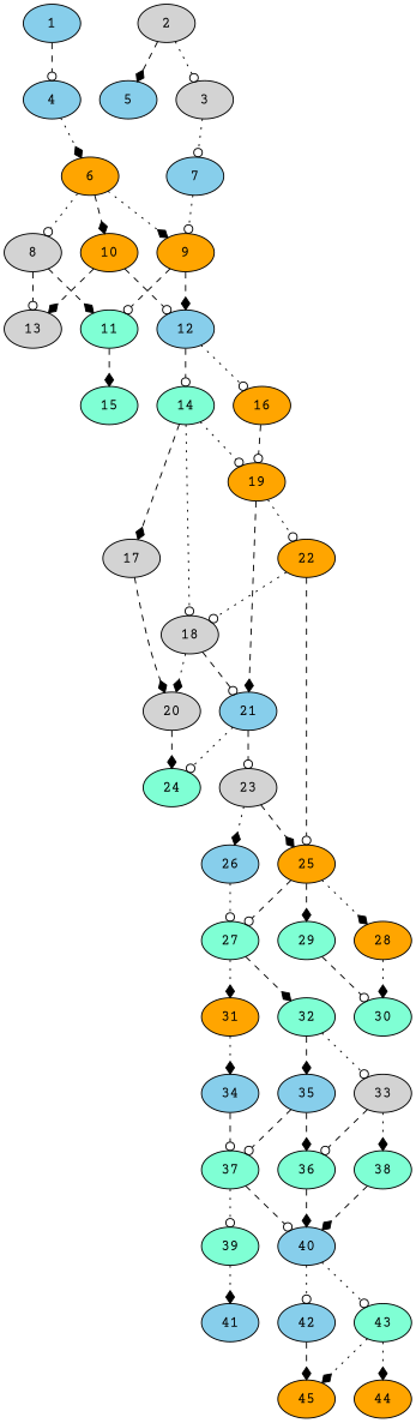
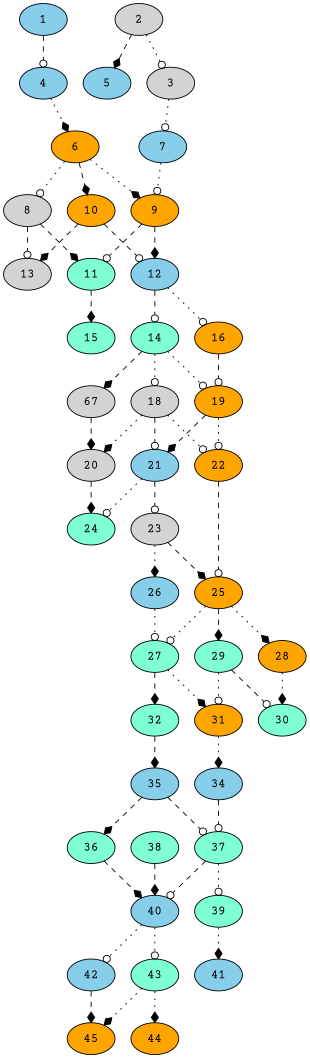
  digraph {
    fontname="Courier Prime"
    node [alpha=0.03 fillcolor=aquamarine fontname="Courier Prime" style=filled]
    edge [arrowhead=odot fontname="Courier Prime" style=dashed]
    1 [alpha=0.04 expect_size=48861184 fillcolor=skyblue]
    4 [alpha=0.15 expect_size=6046720 fillcolor=skyblue]
    6 [alpha=0.16 expect_size=42689536 fillcolor=orange]
    9 [alpha=0.07 expect_size=27991040 fillcolor=orange]
    8 [alpha=0.09 expect_size=30994432 fillcolor=lightgrey]
    10 [alpha=0.05 expect_size=22554624 fillcolor=orange]
    2 [alpha=0.08 expect_size=51168256 fillcolor=lightgrey]
    3 [alpha=0.09 expect_size=15059968 fillcolor=lightgrey]
    5 [alpha=0.05 expect_size=11569152 fillcolor=skyblue]
    7 [alpha=0.09 expect_size=35843072 fillcolor=skyblue]
    11 [alpha=0.16 expect_size=24862720]
    12 [alpha=0.06 expect_size=33930240 fillcolor=skyblue]
    13 [expect_size=5506048 fillcolor=lightgrey]
    15 [expect_size=14980096]
    14 [alpha=0.10 expect_size=25731072]
    16 [alpha=0.20 expect_size=26200064 fillcolor=orange]
-   17 [alpha=0.10 expect_size=17394688 fillcolor=lightgrey]
+   17 [alpha=0.10 expect_size=17394688 fillcolor=lightgrey label=67]
    18 [expect_size=37666816 fillcolor=lightgrey]
    19 [alpha=0.10 expect_size=11371520 fillcolor=orange]
    20 [alpha=0.19 expect_size=26877952 fillcolor=lightgrey]
    21 [alpha=0.07 expect_size=39328768 fillcolor=skyblue]
    22 [alpha=0.14 expect_size=29181952 fillcolor=orange]
    24 [alpha=0.17 expect_size=51547136]
    23 [alpha=0.05 expect_size=43963392 fillcolor=lightgrey]
    25 [alpha=0.11 expect_size=26842112 fillcolor=orange]
    26 [alpha=0.01 expect_size=33239040 fillcolor=skyblue]
    27 [alpha=0.04 expect_size=32458752]
    28 [alpha=0.18 expect_size=8823808 fillcolor=orange]
    29 [alpha=0.02 expect_size=15417344]
    31 [alpha=0.12 expect_size=37572608 fillcolor=orange]
    32 [expect_size=6429696]
    30 [alpha=0.12 expect_size=39378944]
    34 [alpha=0.15 expect_size=50920448 fillcolor=skyblue]
-   33 [alpha=0.15 expect_size=39063552 fillcolor=lightgrey]
    35 [alpha=0.19 expect_size=42804224 fillcolor=skyblue]
    37 [alpha=0.11 expect_size=23079936]
    36 [alpha=0.13 expect_size=21042176]
    38 [expect_size=32333824]
    39 [alpha=0.18 expect_size=27369472]
    40 [alpha=0.02 expect_size=30934016 fillcolor=skyblue]
    41 [alpha=0.00 expect_size=13156352 fillcolor=skyblue]
    43 [alpha=0.13 expect_size=48307200]
    42 [alpha=0.09 expect_size=40842240 fillcolor=skyblue]
    45 [alpha=0.12 expect_size=23858176 fillcolor=orange]
    44 [alpha=0.18 expect_size=35816448 fillcolor=orange]
    1 -> 4
    4 -> 6 [arrowhead=diamond style=dotted]
    6 -> 9 [arrowhead=diamond style=dotted]
    6 -> 8 [style=dotted]
    6 -> 10 [arrowhead=diamond]
    9 -> 11
    9 -> 12 [arrowhead=diamond]
    8 -> 11 [arrowhead=diamond]
    8 -> 13
    10 -> 12
    10 -> 13 [arrowhead=diamond]
    2 -> 3 [style=dotted]
    2 -> 5 [arrowhead=diamond]
    3 -> 7 [style=dotted]
    7 -> 9 [style=dotted]
    11 -> 15 [arrowhead=diamond]
    12 -> 14
    12 -> 16 [style=dotted]
    14 -> 17 [arrowhead=diamond]
    14 -> 18 [style=dotted]
    14 -> 19 [style=dotted]
    16 -> 19
    17 -> 20 [arrowhead=diamond]
    18 -> 20 [arrowhead=diamond style=dotted]
    18 -> 21
-   22 -> 18 [style=dotted]
+   18 -> 22 [style=dotted]
    19 -> 21 [arrowhead=diamond]
    19 -> 22 [style=dotted]
    20 -> 24 [arrowhead=diamond]
    21 -> 24 [style=dotted]
    21 -> 23
    22 -> 25
    23 -> 25 [arrowhead=diamond]
    23 -> 26 [arrowhead=diamond style=dotted]
-   25 -> 27
+   25 -> 27 [style=dotted]
    25 -> 28 [arrowhead=diamond style=dotted]
    25 -> 29 [arrowhead=diamond]
    26 -> 27 [style=dotted]
    27 -> 31 [arrowhead=diamond style=dotted]
    27 -> 32 [arrowhead=diamond]
    28 -> 30 [arrowhead=diamond style=dotted]
+   29 -> 31 [style=dotted]
    29 -> 30
    31 -> 34 [arrowhead=diamond style=dotted]
-   32 -> 33 [style=dotted]
    32 -> 35 [arrowhead=diamond]
    34 -> 37
-   33 -> 36
-   33 -> 38 [arrowhead=diamond style=dotted]
    35 -> 37
    35 -> 36 [arrowhead=diamond]
    37 -> 39 [style=dotted]
    37 -> 40
    36 -> 40 [arrowhead=diamond]
    38 -> 40 [arrowhead=diamond]
    39 -> 41 [arrowhead=diamond style=dotted]
    40 -> 43 [style=dotted]
    40 -> 42 [style=dotted]
    43 -> 45 [arrowhead=diamond style=dotted]
    43 -> 44 [arrowhead=diamond style=dotted]
    42 -> 45 [arrowhead=diamond]
  }
